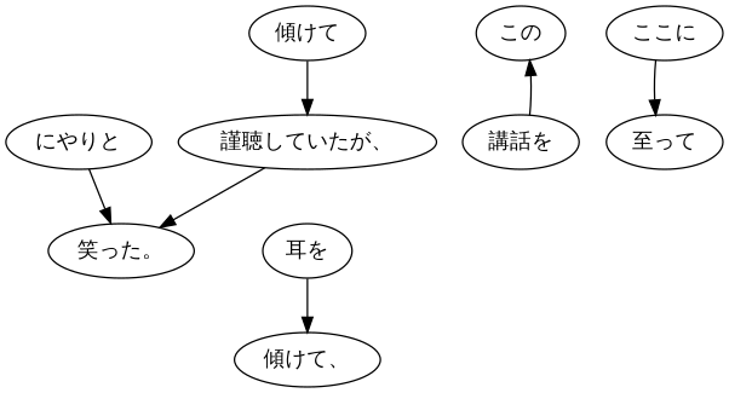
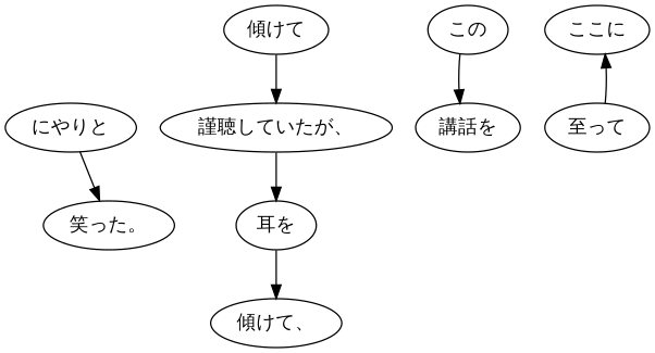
  digraph {
    n1 [label="傾けて"]
    n2 [label="謹聴していたが、"]
    n3 [label="笑った。"]
    n4 [label="耳を"]
    n5 [label="傾けて、"]
    n6 [label="この"]
    n7 [label="講話を"]
    n8 [label="ここに"]
    n9 [label="至って"]
    n10 [label="にやりと"]
    n1 -> n2
-   n2 -> n3
+   n2 -> n4
    n4 -> n5
-   n7 -> n6
-   n8 -> n9
+   n6 -> n7
+   n9 -> n8
    n10 -> n3
  }
